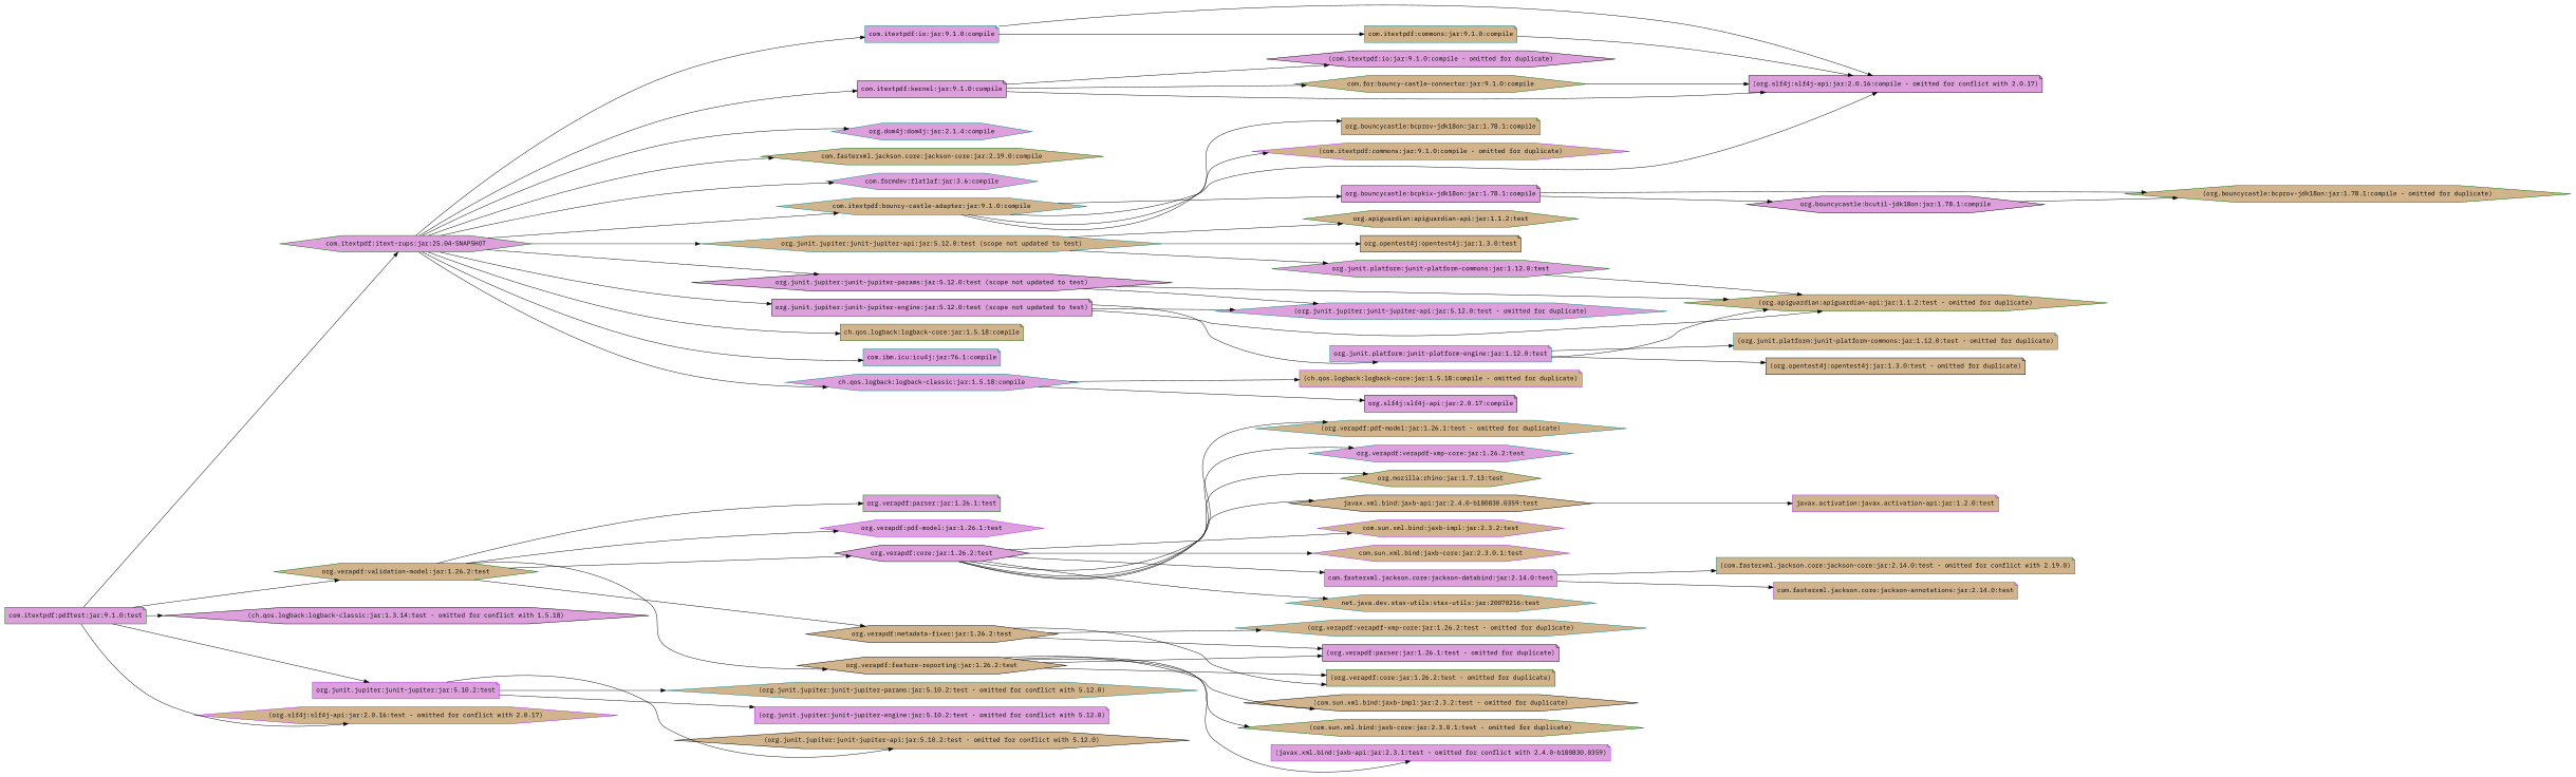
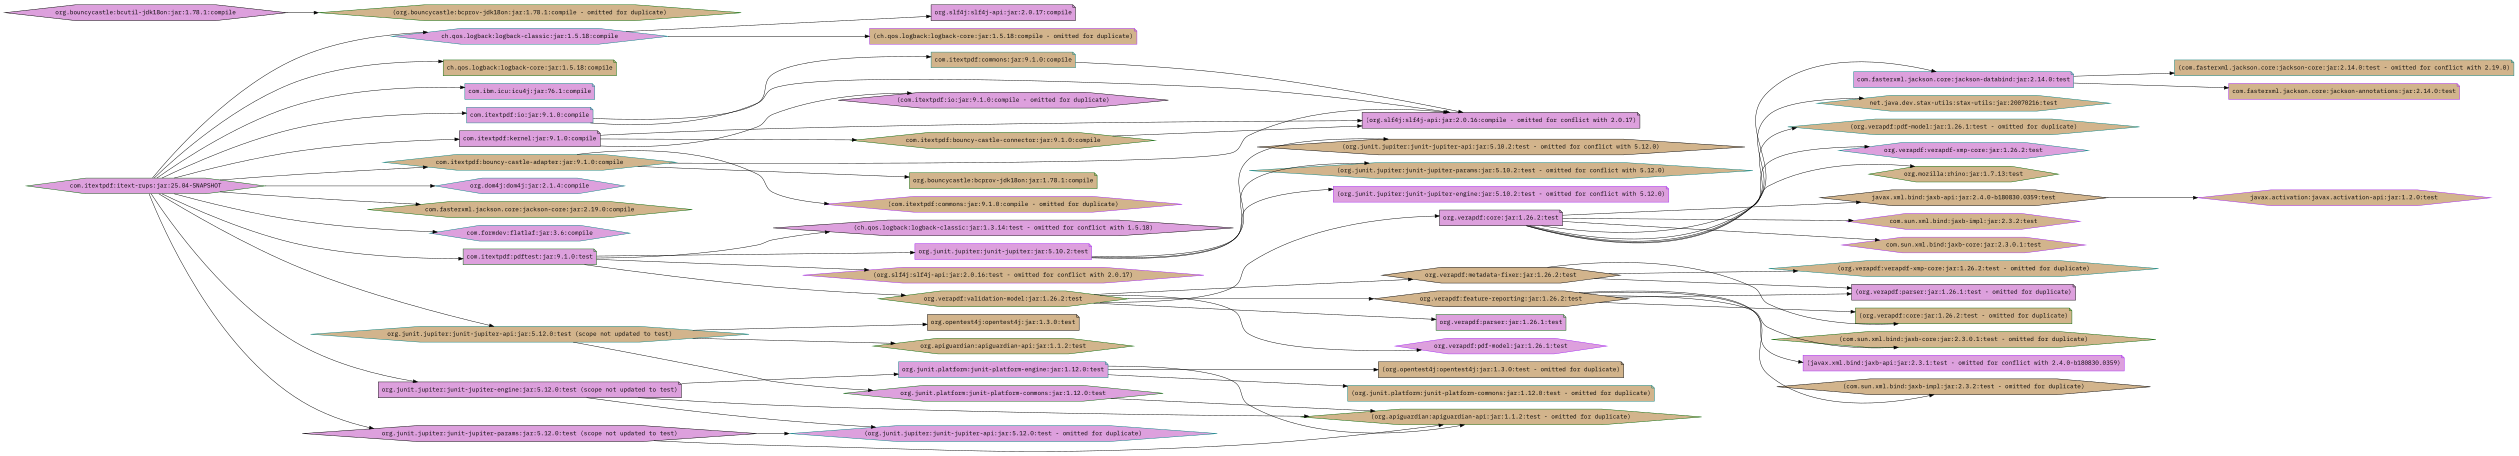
  digraph {
    fontname="IBM Plex Mono"
    rankdir=LR
    node [color=teal fillcolor=tan fontname="IBM Plex Mono" shape=hexagon style=filled]
    edge [fontname="IBM Plex Mono"]
    "com.itextpdf:itext-rups:jar:25.04-SNAPSHOT" [color=darkgreen fillcolor=plum]
    "ch.qos.logback:logback-classic:jar:1.5.18:compile" [fillcolor=plum]
    "ch.qos.logback:logback-core:jar:1.5.18:compile" [color=darkgreen shape=note]
    "com.ibm.icu:icu4j:jar:76.1:compile" [fillcolor=plum shape=note]
    "com.itextpdf:io:jar:9.1.0:compile" [fillcolor=plum shape=note]
    "com.itextpdf:kernel:jar:9.1.0:compile" [color=black fillcolor=plum shape=note]
    "com.itextpdf:bouncy-castle-adapter:jar:9.1.0:compile"
    "org.dom4j:dom4j:jar:2.1.4:compile" [fillcolor=plum]
    "com.fasterxml.jackson.core:jackson-core:jar:2.19.0:compile" [color=darkgreen]
    "com.formdev:flatlaf:jar:3.6:compile" [fillcolor=plum]
    "com.itextpdf:pdftest:jar:9.1.0:test" [color=darkgreen fillcolor=plum shape=note]
    "org.junit.jupiter:junit-jupiter-api:jar:5.12.0:test (scope not updated to test)"
    "org.junit.jupiter:junit-jupiter-engine:jar:5.12.0:test (scope not updated to test)" [color=black fillcolor=plum shape=note]
    "org.junit.jupiter:junit-jupiter-params:jar:5.12.0:test (scope not updated to test)" [color=black fillcolor=plum]
    "(ch.qos.logback:logback-core:jar:1.5.18:compile - omitted for duplicate)" [color=purple shape=note]
    "org.slf4j:slf4j-api:jar:2.0.17:compile" [color=black fillcolor=plum shape=note]
    "com.itextpdf:commons:jar:9.1.0:compile" [shape=note]
    "(org.slf4j:slf4j-api:jar:2.0.16:compile - omitted for conflict with 2.0.17)" [color=black fillcolor=plum shape=note]
    "(com.itextpdf:io:jar:9.1.0:compile - omitted for duplicate)" [color=black fillcolor=plum]
-   "com.itextpdf:bouncy-castle-connector:jar:9.1.0:compile" [color=darkgreen label="com.for:bouncy-castle-connector:jar:9.1.0:compile"]
-   "org.bouncycastle:bcpkix-jdk18on:jar:1.78.1:compile" [color=black fillcolor=plum shape=note]
+   "com.itextpdf:bouncy-castle-connector:jar:9.1.0:compile" [color=darkgreen]
    "org.bouncycastle:bcprov-jdk18on:jar:1.78.1:compile" [color=darkgreen shape=note]
    "(com.itextpdf:commons:jar:9.1.0:compile - omitted for duplicate)" [color=purple]
    "org.verapdf:validation-model:jar:1.26.2:test" [color=darkgreen]
    "(ch.qos.logback:logback-classic:jar:1.3.14:test - omitted for conflict with 1.5.18)" [color=black fillcolor=plum]
    "org.junit.jupiter:junit-jupiter:jar:5.10.2:test" [color=purple fillcolor=plum shape=note]
    "(org.slf4j:slf4j-api:jar:2.0.16:test - omitted for conflict with 2.0.17)" [color=purple]
    "org.opentest4j:opentest4j:jar:1.3.0:test" [color=black shape=note]
    "org.junit.platform:junit-platform-commons:jar:1.12.0:test" [color=darkgreen fillcolor=plum]
    "org.apiguardian:apiguardian-api:jar:1.1.2:test" [color=darkgreen]
    "(org.apiguardian:apiguardian-api:jar:1.1.2:test - omitted for duplicate)" [color=darkgreen]
    "org.junit.platform:junit-platform-engine:jar:1.12.0:test" [fillcolor=plum shape=note]
    "(org.junit.jupiter:junit-jupiter-api:jar:5.12.0:test - omitted for duplicate)" [fillcolor=plum]
    "(org.bouncycastle:bcprov-jdk18on:jar:1.78.1:compile - omitted for duplicate)" [color=darkgreen]
    "org.bouncycastle:bcutil-jdk18on:jar:1.78.1:compile" [color=black fillcolor=plum]
    "org.verapdf:parser:jar:1.26.1:test" [color=darkgreen fillcolor=plum shape=note]
    "org.verapdf:pdf-model:jar:1.26.1:test" [color=purple fillcolor=plum]
-   "org.verapdf:core:jar:1.26.2:test" [color=black fillcolor=plum]
+   "org.verapdf:core:jar:1.26.2:test" [color=black fillcolor=plum shape=note]
    "org.verapdf:feature-reporting:jar:1.26.2:test" [color=black]
    "org.verapdf:metadata-fixer:jar:1.26.2:test" [color=black]
    "(org.junit.jupiter:junit-jupiter-api:jar:5.10.2:test - omitted for conflict with 5.12.0)" [color=black]
    "(org.junit.jupiter:junit-jupiter-params:jar:5.10.2:test - omitted for conflict with 5.12.0)"
    "(org.junit.jupiter:junit-jupiter-engine:jar:5.10.2:test - omitted for conflict with 5.12.0)" [color=purple fillcolor=plum shape=note]
    "(org.opentest4j:opentest4j:jar:1.3.0:test - omitted for duplicate)" [color=black shape=note]
    "(org.junit.platform:junit-platform-commons:jar:1.12.0:test - omitted for duplicate)" [shape=note]
    "(org.verapdf:pdf-model:jar:1.26.1:test - omitted for duplicate)"
    "org.verapdf:verapdf-xmp-core:jar:1.26.2:test" [fillcolor=plum]
    "org.mozilla:rhino:jar:1.7.13:test" [color=darkgreen]
    "javax.xml.bind:jaxb-api:jar:2.4.0-b180830.0359:test" [color=black]
    "com.sun.xml.bind:jaxb-impl:jar:2.3.2:test" [color=purple]
    "com.sun.xml.bind:jaxb-core:jar:2.3.0.1:test" [color=purple]
    "com.fasterxml.jackson.core:jackson-databind:jar:2.14.0:test" [fillcolor=plum shape=note]
    "net.java.dev.stax-utils:stax-utils:jar:20070216:test"
    "(org.verapdf:parser:jar:1.26.1:test - omitted for duplicate)" [color=black fillcolor=plum shape=note]
    "(org.verapdf:core:jar:1.26.2:test - omitted for duplicate)" [color=darkgreen shape=note]
    "(javax.xml.bind:jaxb-api:jar:2.3.1:test - omitted for conflict with 2.4.0-b180830.0359)" [color=purple fillcolor=plum shape=note]
    "(com.sun.xml.bind:jaxb-impl:jar:2.3.2:test - omitted for duplicate)" [color=black]
    "(com.sun.xml.bind:jaxb-core:jar:2.3.0.1:test - omitted for duplicate)" [color=darkgreen]
    "(org.verapdf:verapdf-xmp-core:jar:1.26.2:test - omitted for duplicate)"
-   "javax.activation:javax.activation-api:jar:1.2.0:test" [color=purple shape=note]
+   "javax.activation:javax.activation-api:jar:1.2.0:test" [color=purple]
    "com.fasterxml.jackson.core:jackson-annotations:jar:2.14.0:test" [color=purple shape=note]
    "(com.fasterxml.jackson.core:jackson-core:jar:2.14.0:test - omitted for conflict with 2.19.0)" [shape=note]
    "com.itextpdf:itext-rups:jar:25.04-SNAPSHOT" -> "ch.qos.logback:logback-classic:jar:1.5.18:compile"
    "com.itextpdf:itext-rups:jar:25.04-SNAPSHOT" -> "ch.qos.logback:logback-core:jar:1.5.18:compile"
    "com.itextpdf:itext-rups:jar:25.04-SNAPSHOT" -> "com.ibm.icu:icu4j:jar:76.1:compile"
    "com.itextpdf:itext-rups:jar:25.04-SNAPSHOT" -> "com.itextpdf:io:jar:9.1.0:compile"
    "com.itextpdf:itext-rups:jar:25.04-SNAPSHOT" -> "com.itextpdf:kernel:jar:9.1.0:compile"
    "com.itextpdf:itext-rups:jar:25.04-SNAPSHOT" -> "com.itextpdf:bouncy-castle-adapter:jar:9.1.0:compile"
    "com.itextpdf:itext-rups:jar:25.04-SNAPSHOT" -> "org.dom4j:dom4j:jar:2.1.4:compile"
    "com.itextpdf:itext-rups:jar:25.04-SNAPSHOT" -> "com.fasterxml.jackson.core:jackson-core:jar:2.19.0:compile"
    "com.itextpdf:itext-rups:jar:25.04-SNAPSHOT" -> "com.formdev:flatlaf:jar:3.6:compile"
-   "com.itextpdf:pdftest:jar:9.1.0:test" -> "com.itextpdf:itext-rups:jar:25.04-SNAPSHOT"
+   "com.itextpdf:itext-rups:jar:25.04-SNAPSHOT" -> "com.itextpdf:pdftest:jar:9.1.0:test"
    "com.itextpdf:itext-rups:jar:25.04-SNAPSHOT" -> "org.junit.jupiter:junit-jupiter-api:jar:5.12.0:test (scope not updated to test)"
    "com.itextpdf:itext-rups:jar:25.04-SNAPSHOT" -> "org.junit.jupiter:junit-jupiter-engine:jar:5.12.0:test (scope not updated to test)"
    "com.itextpdf:itext-rups:jar:25.04-SNAPSHOT" -> "org.junit.jupiter:junit-jupiter-params:jar:5.12.0:test (scope not updated to test)"
    "ch.qos.logback:logback-classic:jar:1.5.18:compile" -> "(ch.qos.logback:logback-core:jar:1.5.18:compile - omitted for duplicate)"
    "ch.qos.logback:logback-classic:jar:1.5.18:compile" -> "org.slf4j:slf4j-api:jar:2.0.17:compile"
    "com.itextpdf:io:jar:9.1.0:compile" -> "com.itextpdf:commons:jar:9.1.0:compile"
    "com.itextpdf:io:jar:9.1.0:compile" -> "(org.slf4j:slf4j-api:jar:2.0.16:compile - omitted for conflict with 2.0.17)"
    "com.itextpdf:kernel:jar:9.1.0:compile" -> "(org.slf4j:slf4j-api:jar:2.0.16:compile - omitted for conflict with 2.0.17)"
    "com.itextpdf:kernel:jar:9.1.0:compile" -> "(com.itextpdf:io:jar:9.1.0:compile - omitted for duplicate)"
    "com.itextpdf:kernel:jar:9.1.0:compile" -> "com.itextpdf:bouncy-castle-connector:jar:9.1.0:compile"
    "com.itextpdf:bouncy-castle-adapter:jar:9.1.0:compile" -> "(org.slf4j:slf4j-api:jar:2.0.16:compile - omitted for conflict with 2.0.17)"
-   "com.itextpdf:bouncy-castle-adapter:jar:9.1.0:compile" -> "org.bouncycastle:bcpkix-jdk18on:jar:1.78.1:compile"
    "com.itextpdf:bouncy-castle-adapter:jar:9.1.0:compile" -> "org.bouncycastle:bcprov-jdk18on:jar:1.78.1:compile"
    "com.itextpdf:bouncy-castle-adapter:jar:9.1.0:compile" -> "(com.itextpdf:commons:jar:9.1.0:compile - omitted for duplicate)"
    "com.itextpdf:pdftest:jar:9.1.0:test" -> "org.verapdf:validation-model:jar:1.26.2:test"
    "com.itextpdf:pdftest:jar:9.1.0:test" -> "(ch.qos.logback:logback-classic:jar:1.3.14:test - omitted for conflict with 1.5.18)"
    "com.itextpdf:pdftest:jar:9.1.0:test" -> "org.junit.jupiter:junit-jupiter:jar:5.10.2:test"
    "com.itextpdf:pdftest:jar:9.1.0:test" -> "(org.slf4j:slf4j-api:jar:2.0.16:test - omitted for conflict with 2.0.17)"
    "org.junit.jupiter:junit-jupiter-api:jar:5.12.0:test (scope not updated to test)" -> "org.opentest4j:opentest4j:jar:1.3.0:test"
    "org.junit.jupiter:junit-jupiter-api:jar:5.12.0:test (scope not updated to test)" -> "org.junit.platform:junit-platform-commons:jar:1.12.0:test"
    "org.junit.jupiter:junit-jupiter-api:jar:5.12.0:test (scope not updated to test)" -> "org.apiguardian:apiguardian-api:jar:1.1.2:test"
    "org.junit.jupiter:junit-jupiter-engine:jar:5.12.0:test (scope not updated to test)" -> "(org.apiguardian:apiguardian-api:jar:1.1.2:test - omitted for duplicate)"
    "org.junit.jupiter:junit-jupiter-engine:jar:5.12.0:test (scope not updated to test)" -> "org.junit.platform:junit-platform-engine:jar:1.12.0:test"
    "org.junit.jupiter:junit-jupiter-engine:jar:5.12.0:test (scope not updated to test)" -> "(org.junit.jupiter:junit-jupiter-api:jar:5.12.0:test - omitted for duplicate)"
    "org.junit.jupiter:junit-jupiter-params:jar:5.12.0:test (scope not updated to test)" -> "(org.apiguardian:apiguardian-api:jar:1.1.2:test - omitted for duplicate)"
    "org.junit.jupiter:junit-jupiter-params:jar:5.12.0:test (scope not updated to test)" -> "(org.junit.jupiter:junit-jupiter-api:jar:5.12.0:test - omitted for duplicate)"
    "com.itextpdf:commons:jar:9.1.0:compile" -> "(org.slf4j:slf4j-api:jar:2.0.16:compile - omitted for conflict with 2.0.17)"
    "com.itextpdf:bouncy-castle-connector:jar:9.1.0:compile" -> "(org.slf4j:slf4j-api:jar:2.0.16:compile - omitted for conflict with 2.0.17)"
-   "org.bouncycastle:bcpkix-jdk18on:jar:1.78.1:compile" -> "(org.bouncycastle:bcprov-jdk18on:jar:1.78.1:compile - omitted for duplicate)"
-   "org.bouncycastle:bcpkix-jdk18on:jar:1.78.1:compile" -> "org.bouncycastle:bcutil-jdk18on:jar:1.78.1:compile"
    "org.verapdf:validation-model:jar:1.26.2:test" -> "org.verapdf:parser:jar:1.26.1:test"
    "org.verapdf:validation-model:jar:1.26.2:test" -> "org.verapdf:pdf-model:jar:1.26.1:test"
    "org.verapdf:validation-model:jar:1.26.2:test" -> "org.verapdf:core:jar:1.26.2:test"
    "org.verapdf:validation-model:jar:1.26.2:test" -> "org.verapdf:feature-reporting:jar:1.26.2:test"
    "org.verapdf:validation-model:jar:1.26.2:test" -> "org.verapdf:metadata-fixer:jar:1.26.2:test"
    "org.junit.jupiter:junit-jupiter:jar:5.10.2:test" -> "(org.junit.jupiter:junit-jupiter-api:jar:5.10.2:test - omitted for conflict with 5.12.0)"
    "org.junit.jupiter:junit-jupiter:jar:5.10.2:test" -> "(org.junit.jupiter:junit-jupiter-params:jar:5.10.2:test - omitted for conflict with 5.12.0)"
    "org.junit.jupiter:junit-jupiter:jar:5.10.2:test" -> "(org.junit.jupiter:junit-jupiter-engine:jar:5.10.2:test - omitted for conflict with 5.12.0)"
    "org.junit.platform:junit-platform-commons:jar:1.12.0:test" -> "(org.apiguardian:apiguardian-api:jar:1.1.2:test - omitted for duplicate)"
    "org.junit.platform:junit-platform-engine:jar:1.12.0:test" -> "(org.apiguardian:apiguardian-api:jar:1.1.2:test - omitted for duplicate)"
    "org.junit.platform:junit-platform-engine:jar:1.12.0:test" -> "(org.opentest4j:opentest4j:jar:1.3.0:test - omitted for duplicate)"
    "org.junit.platform:junit-platform-engine:jar:1.12.0:test" -> "(org.junit.platform:junit-platform-commons:jar:1.12.0:test - omitted for duplicate)"
    "org.bouncycastle:bcutil-jdk18on:jar:1.78.1:compile" -> "(org.bouncycastle:bcprov-jdk18on:jar:1.78.1:compile - omitted for duplicate)"
    "org.verapdf:core:jar:1.26.2:test" -> "(org.verapdf:pdf-model:jar:1.26.1:test - omitted for duplicate)"
    "org.verapdf:core:jar:1.26.2:test" -> "org.verapdf:verapdf-xmp-core:jar:1.26.2:test"
    "org.verapdf:core:jar:1.26.2:test" -> "org.mozilla:rhino:jar:1.7.13:test"
    "org.verapdf:core:jar:1.26.2:test" -> "javax.xml.bind:jaxb-api:jar:2.4.0-b180830.0359:test"
    "org.verapdf:core:jar:1.26.2:test" -> "com.sun.xml.bind:jaxb-impl:jar:2.3.2:test"
    "org.verapdf:core:jar:1.26.2:test" -> "com.sun.xml.bind:jaxb-core:jar:2.3.0.1:test"
    "org.verapdf:core:jar:1.26.2:test" -> "com.fasterxml.jackson.core:jackson-databind:jar:2.14.0:test"
    "org.verapdf:core:jar:1.26.2:test" -> "net.java.dev.stax-utils:stax-utils:jar:20070216:test"
    "org.verapdf:feature-reporting:jar:1.26.2:test" -> "(org.verapdf:parser:jar:1.26.1:test - omitted for duplicate)"
    "org.verapdf:feature-reporting:jar:1.26.2:test" -> "(org.verapdf:core:jar:1.26.2:test - omitted for duplicate)"
    "org.verapdf:feature-reporting:jar:1.26.2:test" -> "(javax.xml.bind:jaxb-api:jar:2.3.1:test - omitted for conflict with 2.4.0-b180830.0359)"
    "org.verapdf:feature-reporting:jar:1.26.2:test" -> "(com.sun.xml.bind:jaxb-impl:jar:2.3.2:test - omitted for duplicate)"
    "org.verapdf:feature-reporting:jar:1.26.2:test" -> "(com.sun.xml.bind:jaxb-core:jar:2.3.0.1:test - omitted for duplicate)"
    "org.verapdf:metadata-fixer:jar:1.26.2:test" -> "(org.verapdf:parser:jar:1.26.1:test - omitted for duplicate)"
    "org.verapdf:metadata-fixer:jar:1.26.2:test" -> "(org.verapdf:core:jar:1.26.2:test - omitted for duplicate)"
    "org.verapdf:metadata-fixer:jar:1.26.2:test" -> "(org.verapdf:verapdf-xmp-core:jar:1.26.2:test - omitted for duplicate)"
    "javax.xml.bind:jaxb-api:jar:2.4.0-b180830.0359:test" -> "javax.activation:javax.activation-api:jar:1.2.0:test"
    "com.fasterxml.jackson.core:jackson-databind:jar:2.14.0:test" -> "com.fasterxml.jackson.core:jackson-annotations:jar:2.14.0:test"
    "com.fasterxml.jackson.core:jackson-databind:jar:2.14.0:test" -> "(com.fasterxml.jackson.core:jackson-core:jar:2.14.0:test - omitted for conflict with 2.19.0)"
  }
